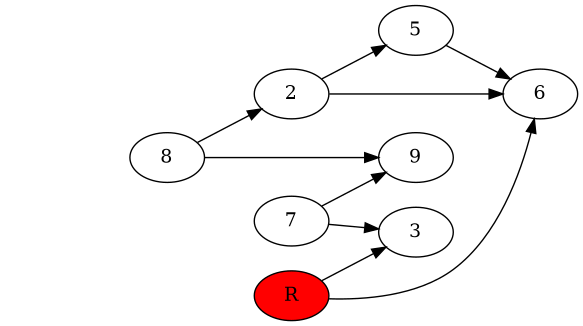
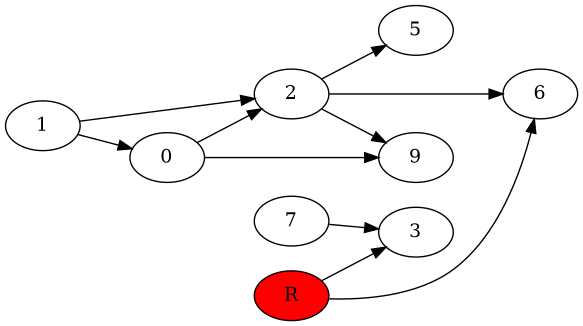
  digraph {
    rankdir=LR
+   1
    2
-   8
+   8 [label=0]
    5
    9
    6
    7
    3
    R [fillcolor="#ff0000" style=filled]
+   1 -> 2
+   1 -> 8
    2 -> 5
-   7 -> 9
+   2 -> 9
    2 -> 6
    8 -> 2
    8 -> 9
-   5 -> 6
    7 -> 3
    R -> 6
    R -> 3
  }
